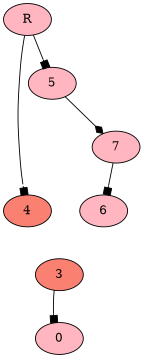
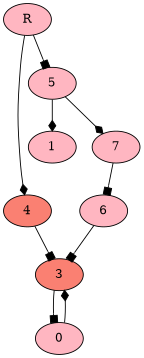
  digraph {
    node [fillcolor=lightpink style=filled]
    edge [arrowhead=box]
    4 [fillcolor=salmon]
    3 [fillcolor=salmon]
    n3 [label=0]
    5
+   1
    7
    6
    R
+   4 -> 3
    3 -> n3
+   n3 -> 3 [arrowhead=diamond]
+   5 -> 1 [arrowhead=diamond]
    5 -> 7 [arrowhead=diamond]
    7 -> 6
-   R -> 4
+   6 -> 3
+   R -> 4 [arrowhead=diamond]
    R -> 5
  }
